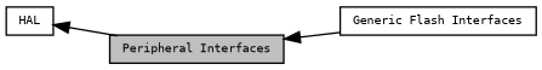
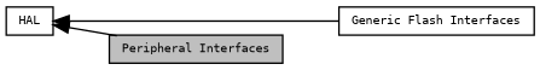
  digraph {
    fontname="DejaVu Sans Mono"
    rankdir=LR
    node [color=black fontname="DejaVu Sans Mono" fontsize=8 shape=record]
    edge [dir=back fontname="DejaVu Sans Mono" fontsize=8 labelfontname=Helvetica labelfontsize=8 shape=plaintext style=solid]
    n1 [height=0.2 label="Generic Flash Interfaces" width=0.4]
    n2 [fillcolor=grey75 fontcolor=black height=0.2 label="Peripheral Interfaces" style=filled width=0.4]
    n3 [height=0.2 label=HAL width=0.4]
-   n2 -> n1
+   n3 -> n1
    n3 -> n2
  }
